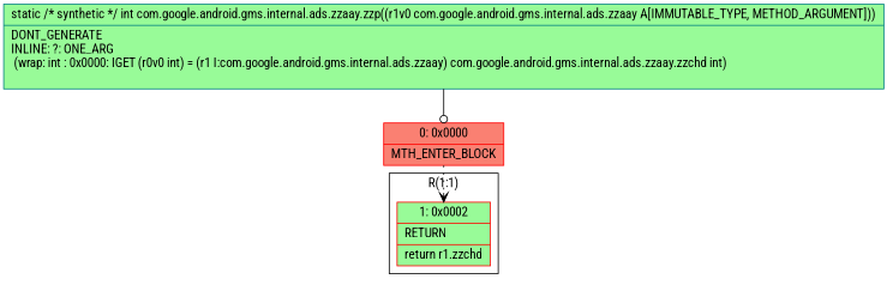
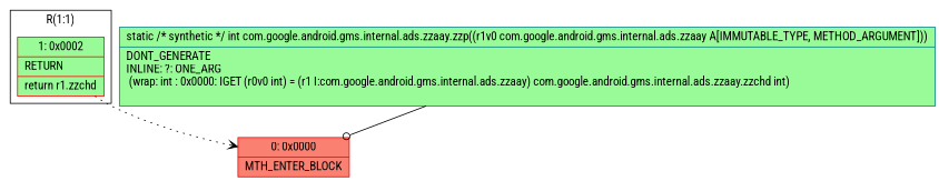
  digraph {
    fontname="Roboto Condensed"
    node [color=red shape=record style=filled fillcolor=palegreen fontname="Roboto Condensed"]
    edge [fontname="Roboto Condensed"]
    n1 [label="{1\:\ 0x0002|RETURN\l|return r1.zzchd\l}"]
    n2 [label="{0\:\ 0x0000|MTH_ENTER_BLOCK\l}" fillcolor=salmon]
    n3 [label="{static \/* synthetic *\/ int com.google.android.gms.internal.ads.zzaay.zzp((r1v0 com.google.android.gms.internal.ads.zzaay A[IMMUTABLE_TYPE, METHOD_ARGUMENT]))  | DONT_GENERATE\lINLINE: ?: ONE_ARG  \l  (wrap: int : 0x0000: IGET  (r0v0 int) = (r1 I:com.google.android.gms.internal.ads.zzaay) com.google.android.gms.internal.ads.zzaay.zzchd int)\l\l}" color=teal]
    subgraph cluster_1 {
      label="R(1:1)"
      n1
    }
-   n2 -> n1 [style=dotted arrowhead=vee]
+   n1 -> n2 [style=dotted arrowhead=vee]
    n3 -> n2 [style=solid arrowhead=odot]
  }
